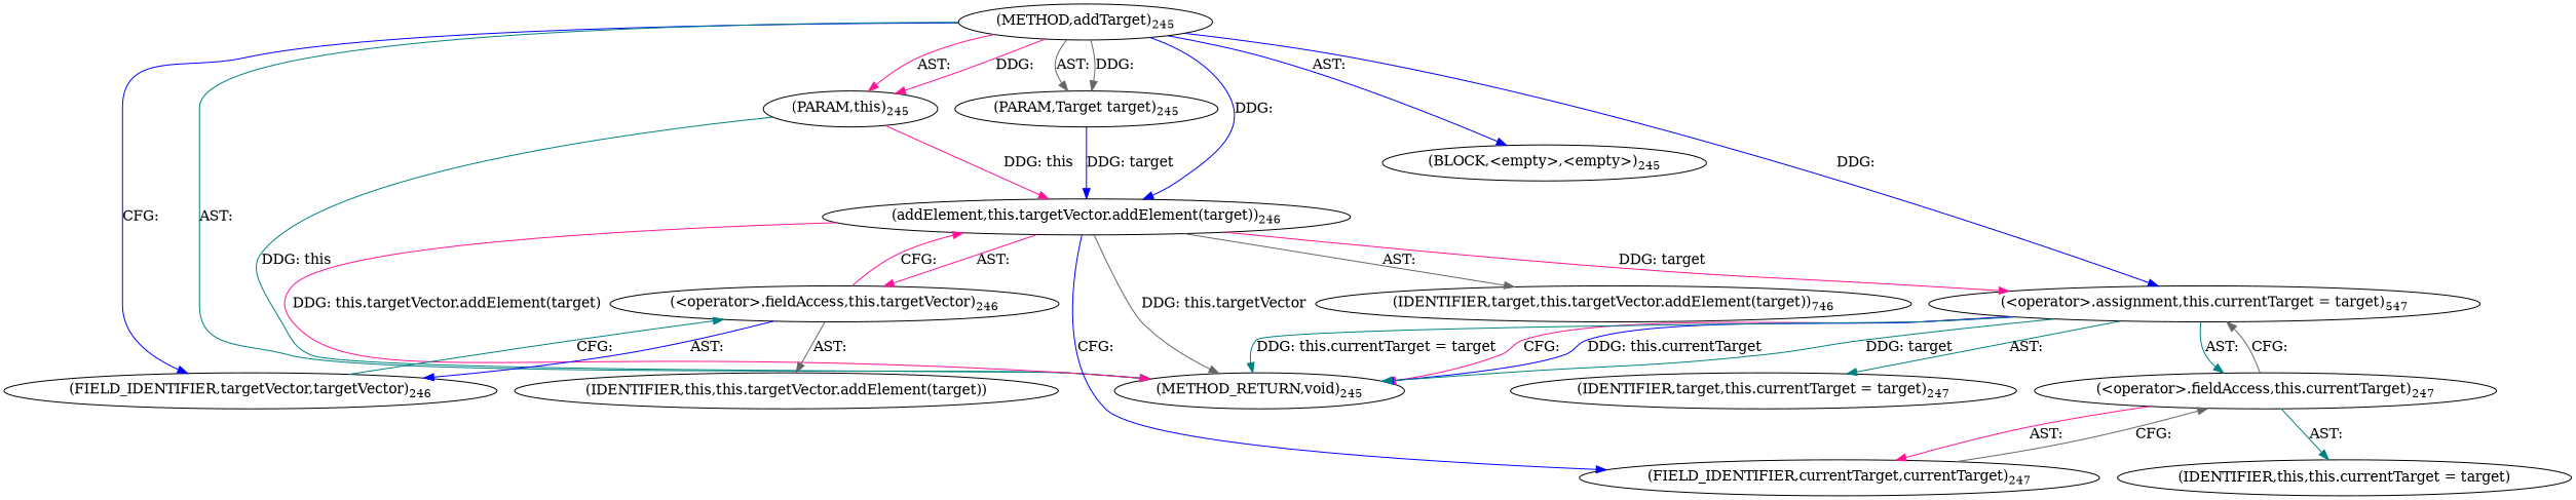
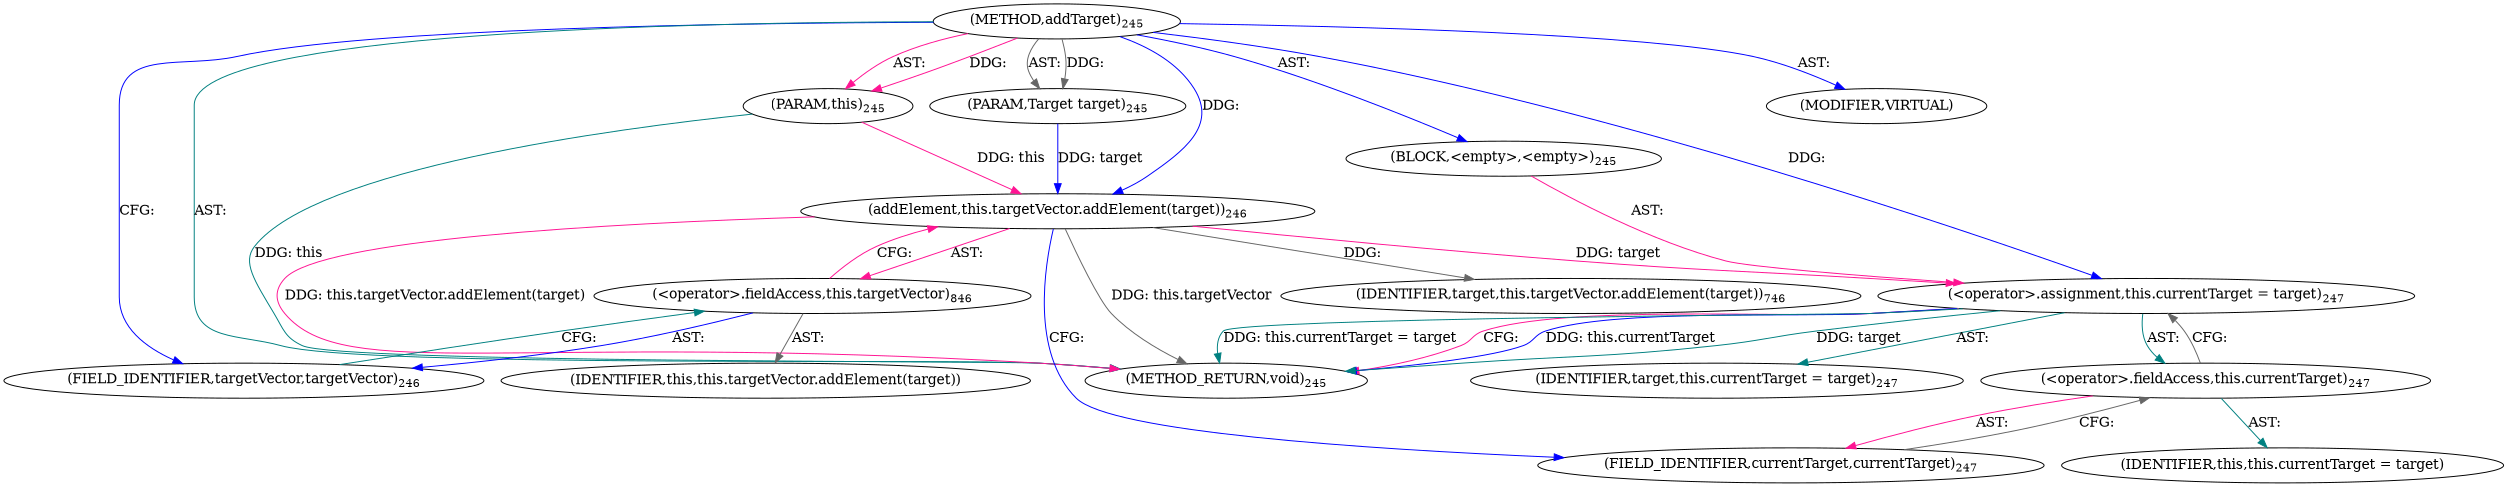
  digraph {
    edge [color=deeppink]
    n1 [label=<(METHOD,addTarget)<SUB>245</SUB>>]
    n2 [label=<(PARAM,this)<SUB>245</SUB>>]
    n3 [label=<(PARAM,Target target)<SUB>245</SUB>>]
    n4 [label=<(BLOCK,&lt;empty&gt;,&lt;empty&gt;)<SUB>245</SUB>>]
    n5 [label=<(addElement,this.targetVector.addElement(target))<SUB>246</SUB>>]
    n6 [label=<(FIELD_IDENTIFIER,targetVector,targetVector)<SUB>246</SUB>>]
-   n7 [label=<(&lt;operator&gt;.assignment,this.currentTarget = target)<SUB>547</SUB>>]
+   n7 [label=<(&lt;operator&gt;.assignment,this.currentTarget = target)<SUB>247</SUB>>]
+   n8 [label=<(MODIFIER,VIRTUAL)>]
    n9 [label=<(METHOD_RETURN,void)<SUB>245</SUB>>]
-   n10 [label=<(&lt;operator&gt;.fieldAccess,this.targetVector)<SUB>246</SUB>>]
+   n10 [label=<(&lt;operator&gt;.fieldAccess,this.targetVector)<SUB>846</SUB>>]
    n11 [label=<(IDENTIFIER,target,this.targetVector.addElement(target))<SUB>746</SUB>>]
    n12 [label=<(FIELD_IDENTIFIER,currentTarget,currentTarget)<SUB>247</SUB>>]
    n13 [label=<(&lt;operator&gt;.fieldAccess,this.currentTarget)<SUB>247</SUB>>]
    n14 [label=<(IDENTIFIER,target,this.currentTarget = target)<SUB>247</SUB>>]
    n15 [label=<(IDENTIFIER,this,this.targetVector.addElement(target))>]
    n16 [label=<(IDENTIFIER,this,this.currentTarget = target)>]
    n1 -> n2 [label="AST: "]
    n1 -> n2 [label="DDG: "]
    n1 -> n3 [color=gray40 label="AST: "]
    n1 -> n3 [color=gray40 label="DDG: "]
    n1 -> n4 [color=blue label="AST: "]
    n1 -> n5 [color=blue label="DDG: "]
    n1 -> n6 [color=blue label="CFG: "]
    n1 -> n7 [color=blue label="DDG: "]
+   n1 -> n8 [color=blue label="AST: "]
    n1 -> n9 [color=teal label="AST: "]
    n2 -> n5 [label="DDG: this"]
    n2 -> n9 [color=teal label="DDG: this"]
    n3 -> n5 [color=blue label="DDG: target"]
+   n4 -> n7 [label="AST: "]
    n5 -> n7 [label="DDG: target"]
    n5 -> n9 [color=gray40 label="DDG: this.targetVector"]
    n5 -> n9 [label="DDG: this.targetVector.addElement(target)"]
    n5 -> n10 [label="AST: "]
-   n5 -> n11 [color=gray40 label="AST: "]
+   n5 -> n11 [color=gray40 label="DDG: "]
    n5 -> n12 [color=blue label="CFG: "]
    n6 -> n10 [color=teal label="CFG: "]
    n7 -> n9 [label="CFG: "]
    n7 -> n9 [color=blue label="DDG: this.currentTarget"]
    n7 -> n9 [color=teal label="DDG: target"]
    n7 -> n9 [color=teal label="DDG: this.currentTarget = target"]
    n7 -> n13 [color=teal label="AST: "]
    n7 -> n14 [color=teal label="AST: "]
    n10 -> n5 [label="CFG: "]
    n10 -> n6 [color=blue label="AST: "]
    n10 -> n15 [color=gray40 label="AST: "]
    n12 -> n13 [color=gray40 label="CFG: "]
    n13 -> n7 [color=gray40 label="CFG: "]
    n13 -> n12 [label="AST: "]
    n13 -> n16 [color=teal label="AST: "]
  }
